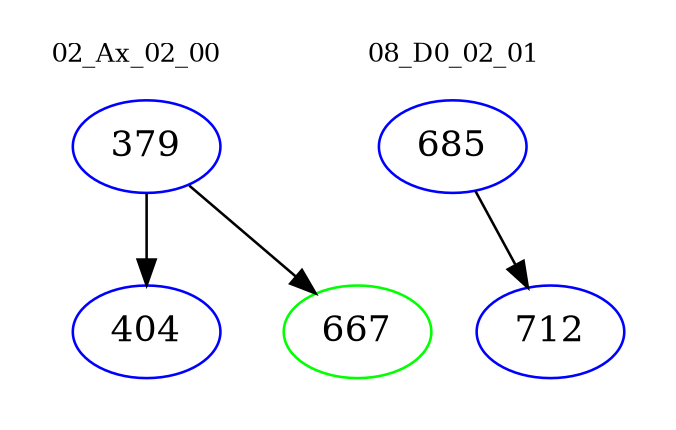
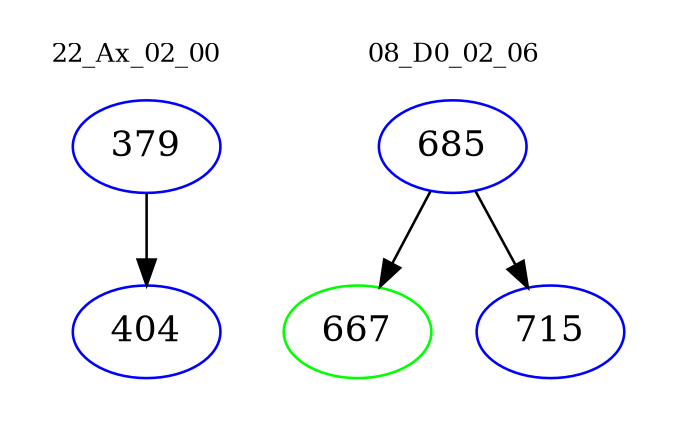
  digraph {
    fontname="DejaVu Serif"
    node [color=blue fontname="DejaVu Serif"]
    edge [color=black fontname="DejaVu Serif"]
    n1 [label=379]
    n2 [label=404]
    n3 [label=685]
    n4 [color=green label=667]
-   n5 [label=712]
+   n5 [label=715]
    subgraph cluster_1 {
      color=white
      fontsize=10
-     label="02_Ax_02_00"
+     label="22_Ax_02_00"
      n1
      n2
    }
    subgraph cluster_2 {
      color=white
      fontsize=10
-     label="08_D0_02_01"
+     label="08_D0_02_06"
      n3
      n4
      n5
    }
    n1 -> n2
-   n1 -> n4
+   n3 -> n4
    n3 -> n5
  }
